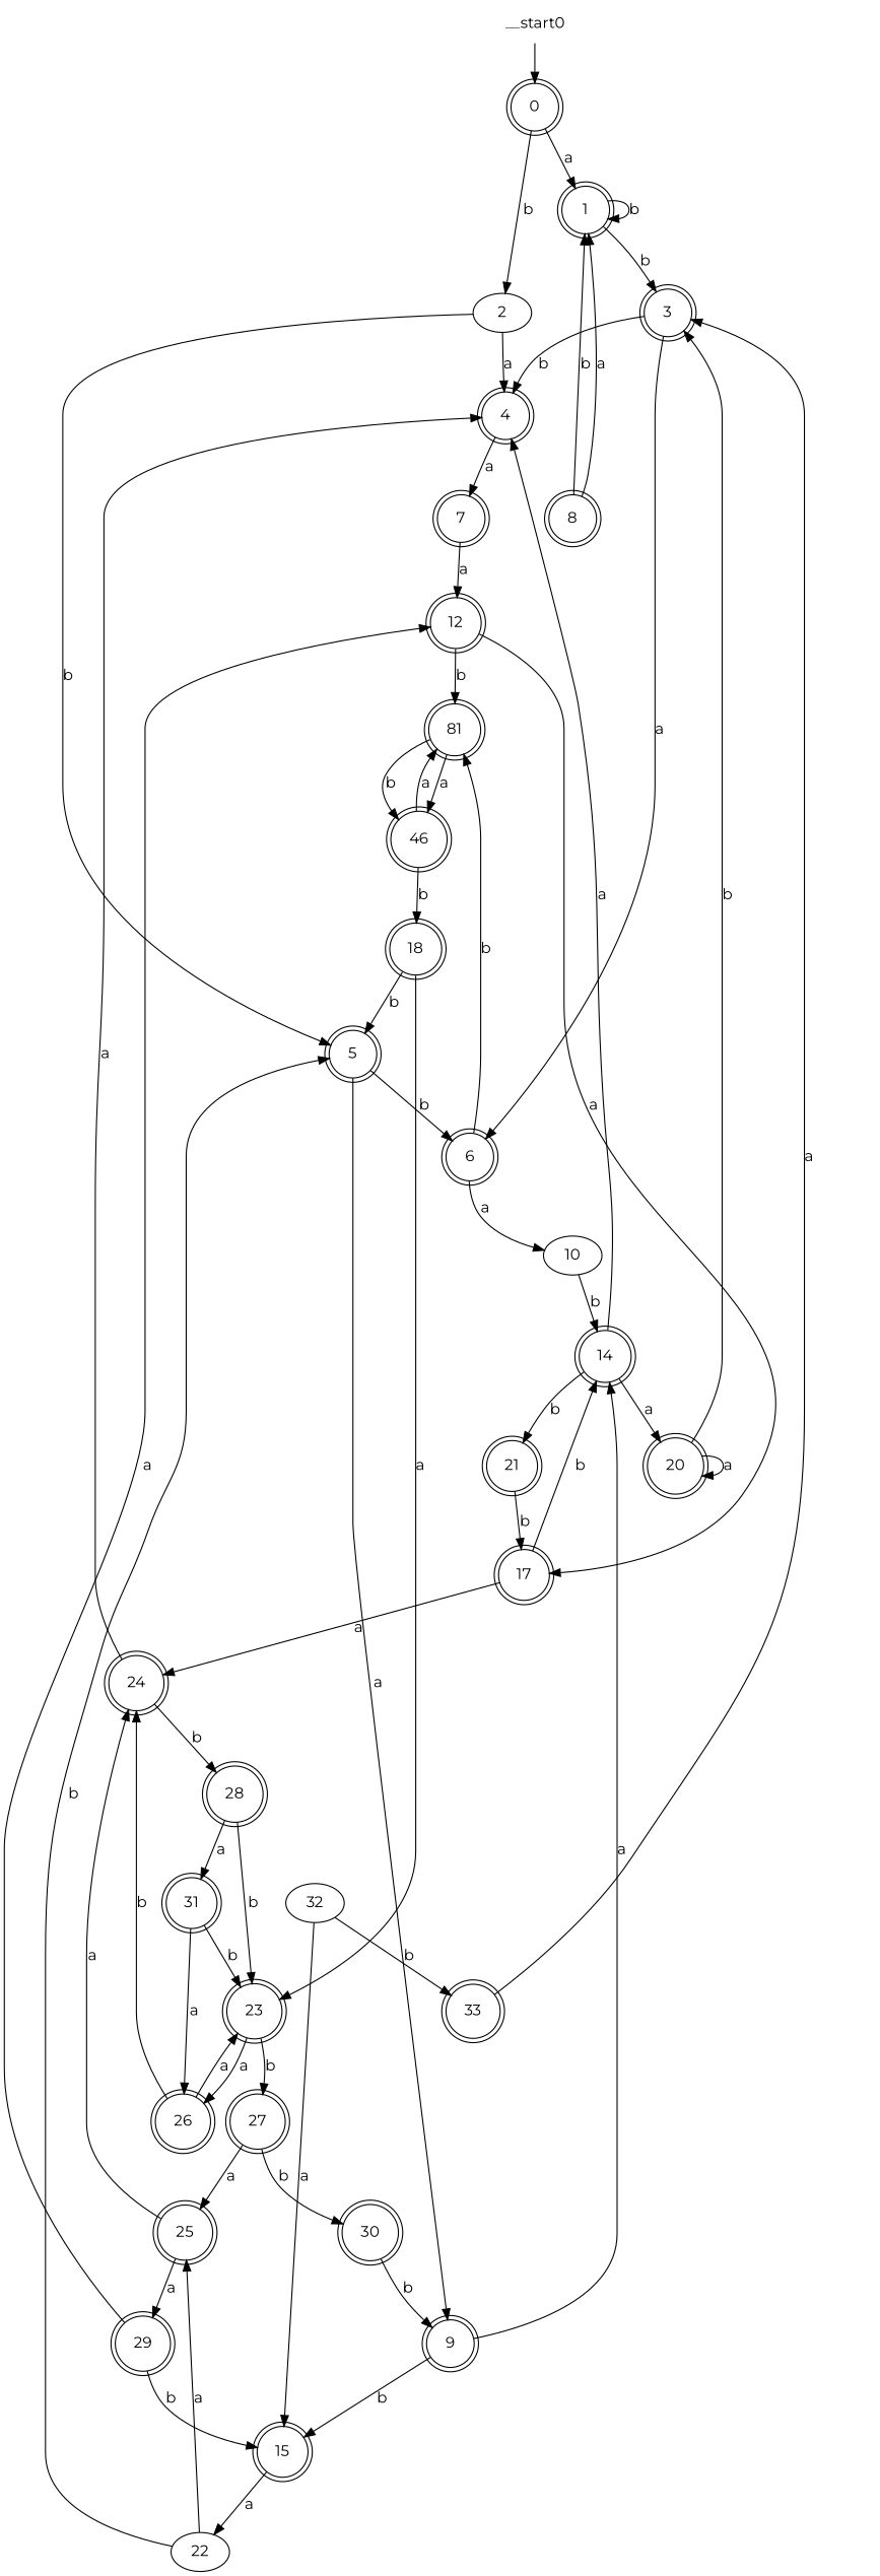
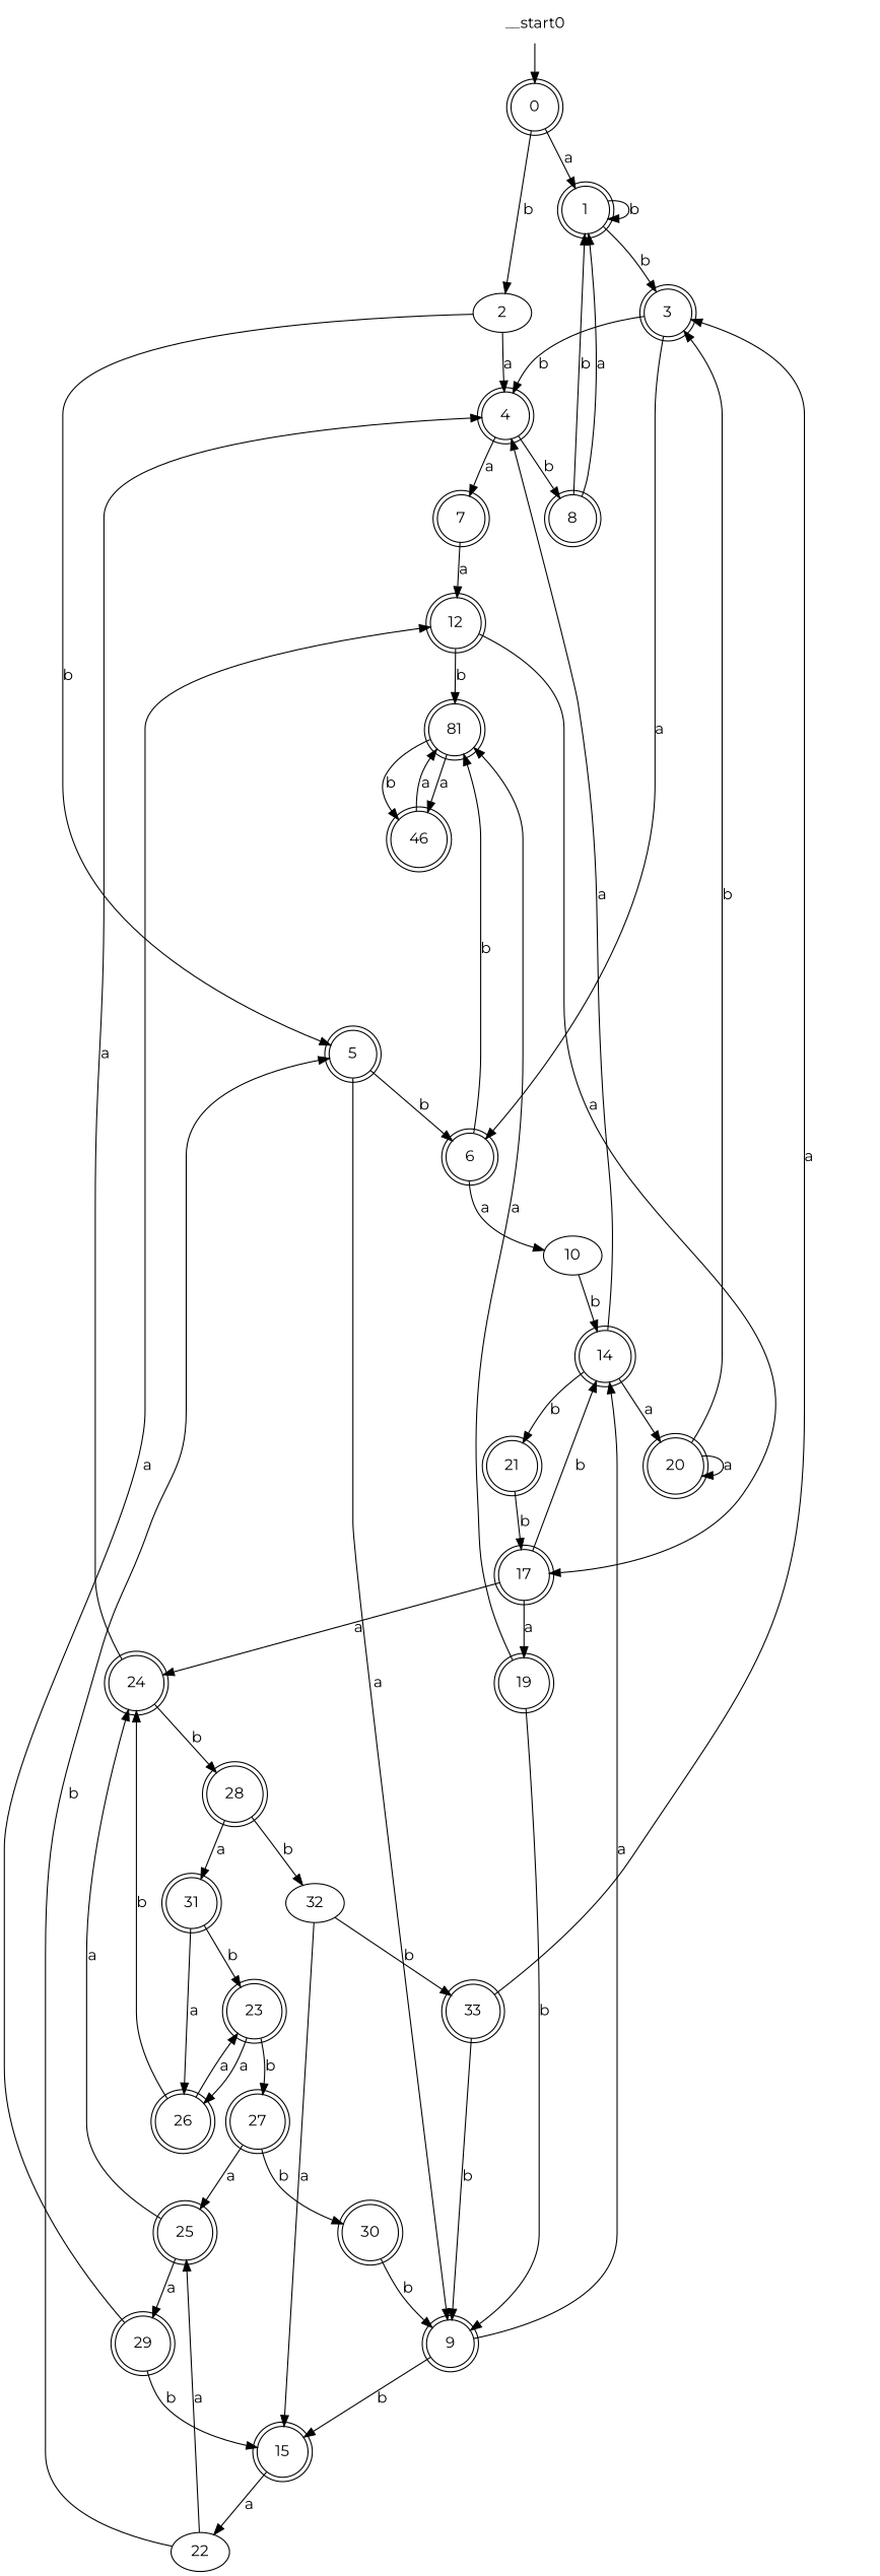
  digraph {
    fontname=Montserrat
    node [fontname=Montserrat shape=doublecircle]
    edge [fontname=Montserrat]
    __start0 [shape=none]
    0
    1
    2 [shape=""]
    3
    4
    5
    6
    7
    8
    9
    10 [shape=""]
    n13 [label=81]
    12
    14
    15
    n17 [label=46]
    17
    20
    21
    22 [shape=""]
-   18
+   19
    24
    23
    25
    26
    27
    28
    29
    30
    31
    32 [shape=""]
    33
    __start0 -> 0
    0 -> 1 [label=a]
    0 -> 2 [label=b]
    1 -> 1 [label=b]
    1 -> 3 [label=b]
    2 -> 4 [label=a]
    2 -> 5 [label=b]
    3 -> 4 [label=b]
    3 -> 6 [label=a]
    4 -> 7 [label=a]
+   4 -> 8 [label=b]
    5 -> 6 [label=b]
    5 -> 9 [label=a]
    6 -> 10 [label=a]
    6 -> n13 [label=b]
    7 -> 12 [label=a]
    8 -> 1 [label=a]
    8 -> 1 [label=b]
    9 -> 14 [label=a]
    9 -> 15 [label=b]
    10 -> 14 [label=b]
    n13 -> n17 [label=a]
    n13 -> n17 [label=b]
    12 -> n13 [label=b]
    12 -> 17 [label=a]
    14 -> 4 [label=a]
    14 -> 20 [label=a]
    14 -> 21 [label=b]
    15 -> 22 [label=a]
    n17 -> n13 [label=a]
-   n17 -> 18 [label=b]
    17 -> 14 [label=b]
+   17 -> 19 [label=a]
    17 -> 24 [label=a]
    20 -> 3 [label=b]
    20 -> 20 [label=a]
    21 -> 17 [label=b]
    22 -> 5 [label=b]
    22 -> 25 [label=a]
-   18 -> 5 [label=b]
-   18 -> 23 [label=a]
+   19 -> 9 [label=b]
+   19 -> n13 [label=a]
    24 -> 4 [label=a]
    24 -> 28 [label=b]
    23 -> 26 [label=a]
    23 -> 27 [label=b]
    25 -> 24 [label=a]
    25 -> 29 [label=a]
    26 -> 24 [label=b]
    26 -> 23 [label=a]
    27 -> 25 [label=a]
    27 -> 30 [label=b]
    28 -> 31 [label=a]
-   28 -> 23 [label=b]
+   28 -> 32 [label=b]
    29 -> 12 [label=a]
    29 -> 15 [label=b]
    30 -> 9 [label=b]
    31 -> 23 [label=b]
    31 -> 26 [label=a]
    32 -> 15 [label=a]
    32 -> 33 [label=b]
    33 -> 3 [label=a]
+   33 -> 9 [label=b]
  }
